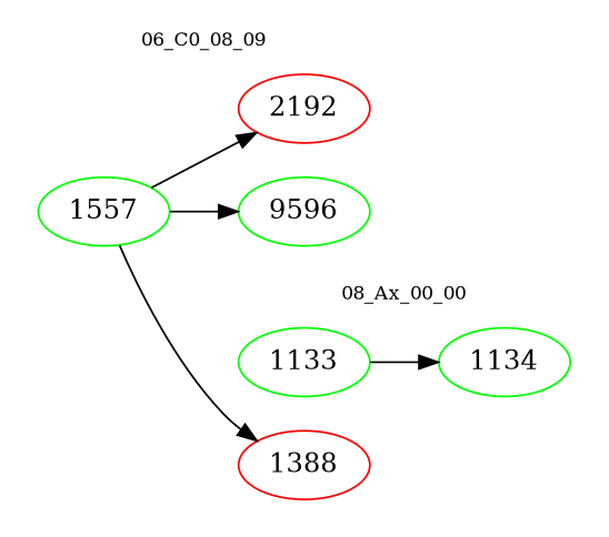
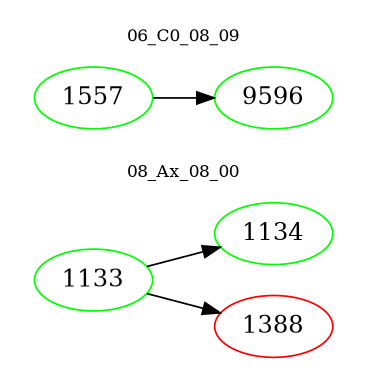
  digraph {
    rankdir=LR
    node [color=green]
    edge [color=black]
    n1 [label=1133]
    n2 [color=red label=1388]
    n3 [label=1134]
    n4 [label=1557]
    n5 [label=9596]
-   n6 [color=red label=2192]
    subgraph cluster_1 {
      color=white
      fontsize=10
-     label="08_Ax_00_00"
+     label="08_Ax_08_00"
      n1
      n2
      n3
    }
    subgraph cluster_2 {
      color=white
      fontsize=10
      label="06_C0_08_09"
      n4
      n5
-     n6
    }
-   n4 -> n2
+   n1 -> n2
    n1 -> n3
    n4 -> n5
-   n4 -> n6
  }
